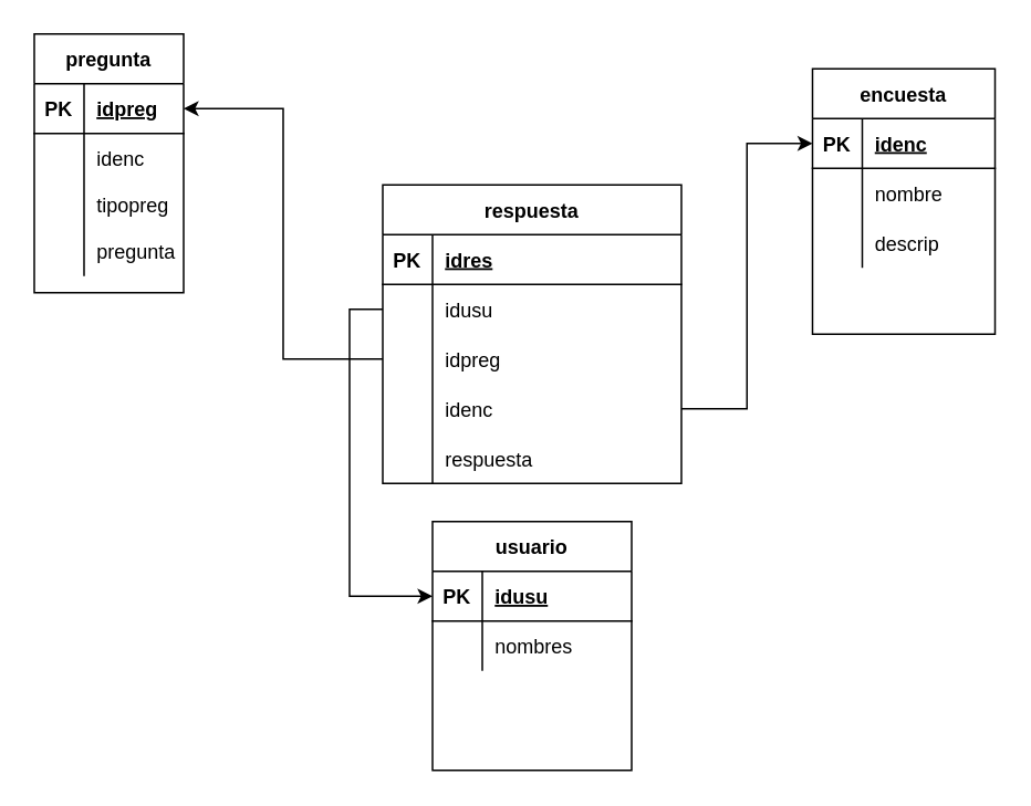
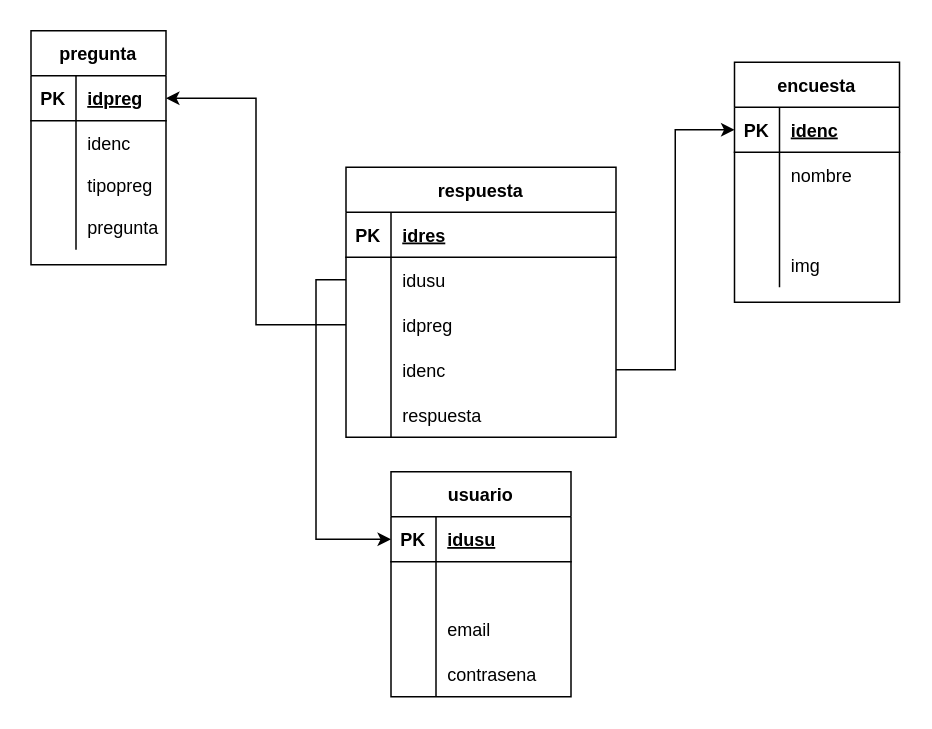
  <mxCell id="0" />
  <mxCell id="1" parent="0" />
  <mxCell id="2" value="usuario" style="shape=table;startSize=30;container=1;collapsible=1;childLayout=tableLayout;fixedRows=1;rowLines=0;fontStyle=1;align=center;resizeLast=1;" parent="1" vertex="1"><mxGeometry x="260" y="314" width="120" height="150" as="geometry" /></mxCell>
  <mxCell id="3" value="" style="shape=partialRectangle;collapsible=0;dropTarget=0;pointerEvents=0;fillColor=none;top=0;left=0;bottom=1;right=0;points=[[0,0.5],[1,0.5]];portConstraint=eastwest;" parent="2" vertex="1"><mxGeometry y="30" width="120" height="30" as="geometry" /></mxCell>
  <mxCell id="4" value="PK" style="shape=partialRectangle;connectable=0;fillColor=none;top=0;left=0;bottom=0;right=0;fontStyle=1;overflow=hidden;" parent="3" vertex="1"><mxGeometry width="30" height="30" as="geometry" /></mxCell>
  <mxCell id="5" value="idusu" style="shape=partialRectangle;connectable=0;fillColor=none;top=0;left=0;bottom=0;right=0;align=left;spacingLeft=6;fontStyle=5;overflow=hidden;" parent="3" vertex="1"><mxGeometry x="30" width="90" height="30" as="geometry" /></mxCell>
  <mxCell id="6" value="" style="shape=partialRectangle;collapsible=0;dropTarget=0;pointerEvents=0;fillColor=none;top=0;left=0;bottom=0;right=0;points=[[0,0.5],[1,0.5]];portConstraint=eastwest;" parent="2" vertex="1"><mxGeometry y="60" width="120" height="30" as="geometry" /></mxCell>
  <mxCell id="7" value="" style="shape=partialRectangle;connectable=0;fillColor=none;top=0;left=0;bottom=0;right=0;editable=1;overflow=hidden;" parent="6" vertex="1"><mxGeometry width="30" height="30" as="geometry" /></mxCell>
- <mxCell id="8" value="nombres" style="shape=partialRectangle;connectable=0;fillColor=none;top=0;left=0;bottom=0;right=0;align=left;spacingLeft=6;overflow=hidden;" parent="6" vertex="1"><mxGeometry x="30" width="90" height="30" as="geometry" /></mxCell>
  <mxCell id="9" value="" style="shape=partialRectangle;collapsible=0;dropTarget=0;pointerEvents=0;fillColor=none;top=0;left=0;bottom=0;right=0;points=[[0,0.5],[1,0.5]];portConstraint=eastwest;" parent="2" vertex="1"><mxGeometry y="90" width="120" height="30" as="geometry" /></mxCell>
  <mxCell id="10" value="" style="shape=partialRectangle;connectable=0;fillColor=none;top=0;left=0;bottom=0;right=0;editable=1;overflow=hidden;" parent="9" vertex="1"><mxGeometry width="30" height="30" as="geometry" /></mxCell>
+ <mxCell id="11" value="email" style="shape=partialRectangle;connectable=0;fillColor=none;top=0;left=0;bottom=0;right=0;align=left;spacingLeft=6;overflow=hidden;" parent="9" vertex="1"><mxGeometry x="30" width="90" height="30" as="geometry" /></mxCell>
  <mxCell id="12" value="" style="shape=partialRectangle;collapsible=0;dropTarget=0;pointerEvents=0;fillColor=none;top=0;left=0;bottom=0;right=0;points=[[0,0.5],[1,0.5]];portConstraint=eastwest;" parent="2" vertex="1"><mxGeometry y="120" width="120" height="30" as="geometry" /></mxCell>
  <mxCell id="13" value="" style="shape=partialRectangle;connectable=0;fillColor=none;top=0;left=0;bottom=0;right=0;editable=1;overflow=hidden;" parent="12" vertex="1"><mxGeometry width="30" height="30" as="geometry" /></mxCell>
+ <mxCell id="14" value="contrasena" style="shape=partialRectangle;connectable=0;fillColor=none;top=0;left=0;bottom=0;right=0;align=left;spacingLeft=6;overflow=hidden;" parent="12" vertex="1"><mxGeometry x="30" width="90" height="30" as="geometry" /></mxCell>
  <mxCell id="15" value="encuesta" style="shape=table;startSize=30;container=1;collapsible=1;childLayout=tableLayout;fixedRows=1;rowLines=0;fontStyle=1;align=center;resizeLast=1;" parent="1" vertex="1"><mxGeometry x="489" y="41" width="110" height="160" as="geometry" /></mxCell>
  <mxCell id="16" value="" style="shape=partialRectangle;collapsible=0;dropTarget=0;pointerEvents=0;fillColor=none;top=0;left=0;bottom=1;right=0;points=[[0,0.5],[1,0.5]];portConstraint=eastwest;" parent="15" vertex="1"><mxGeometry y="30" width="110" height="30" as="geometry" /></mxCell>
  <mxCell id="17" value="PK" style="shape=partialRectangle;connectable=0;fillColor=none;top=0;left=0;bottom=0;right=0;fontStyle=1;overflow=hidden;" parent="16" vertex="1"><mxGeometry width="30" height="30" as="geometry" /></mxCell>
  <mxCell id="18" value="idenc" style="shape=partialRectangle;connectable=0;fillColor=none;top=0;left=0;bottom=0;right=0;align=left;spacingLeft=6;fontStyle=5;overflow=hidden;" parent="16" vertex="1"><mxGeometry x="30" width="80" height="30" as="geometry" /></mxCell>
  <mxCell id="19" value="" style="shape=partialRectangle;collapsible=0;dropTarget=0;pointerEvents=0;fillColor=none;top=0;left=0;bottom=0;right=0;points=[[0,0.5],[1,0.5]];portConstraint=eastwest;" parent="15" vertex="1"><mxGeometry y="60" width="110" height="30" as="geometry" /></mxCell>
  <mxCell id="20" value="" style="shape=partialRectangle;connectable=0;fillColor=none;top=0;left=0;bottom=0;right=0;editable=1;overflow=hidden;" parent="19" vertex="1"><mxGeometry width="30" height="30" as="geometry" /></mxCell>
  <mxCell id="21" value="nombre" style="shape=partialRectangle;connectable=0;fillColor=none;top=0;left=0;bottom=0;right=0;align=left;spacingLeft=6;overflow=hidden;" parent="19" vertex="1"><mxGeometry x="30" width="80" height="30" as="geometry" /></mxCell>
  <mxCell id="22" value="" style="shape=partialRectangle;collapsible=0;dropTarget=0;pointerEvents=0;fillColor=none;top=0;left=0;bottom=0;right=0;points=[[0,0.5],[1,0.5]];portConstraint=eastwest;" parent="15" vertex="1"><mxGeometry y="90" width="110" height="30" as="geometry" /></mxCell>
  <mxCell id="23" value="" style="shape=partialRectangle;connectable=0;fillColor=none;top=0;left=0;bottom=0;right=0;editable=1;overflow=hidden;" parent="22" vertex="1"><mxGeometry width="30" height="30" as="geometry" /></mxCell>
- <mxCell id="24" value="descrip" style="shape=partialRectangle;connectable=0;fillColor=none;top=0;left=0;bottom=0;right=0;align=left;spacingLeft=6;overflow=hidden;" parent="22" vertex="1"><mxGeometry x="30" width="80" height="30" as="geometry" /></mxCell>
  <mxCell id="25" value="" style="shape=partialRectangle;collapsible=0;dropTarget=0;pointerEvents=0;fillColor=none;top=0;left=0;bottom=0;right=0;points=[[0,0.5],[1,0.5]];portConstraint=eastwest;" parent="15" vertex="1"><mxGeometry y="120" width="110" height="30" as="geometry" /></mxCell>
  <mxCell id="26" value="" style="shape=partialRectangle;connectable=0;fillColor=none;top=0;left=0;bottom=0;right=0;editable=1;overflow=hidden;" parent="25" vertex="1"><mxGeometry width="30" height="30" as="geometry" /></mxCell>
+ <mxCell id="27" value="img" style="shape=partialRectangle;connectable=0;fillColor=none;top=0;left=0;bottom=0;right=0;align=left;spacingLeft=6;overflow=hidden;" parent="25" vertex="1"><mxGeometry x="30" width="80" height="30" as="geometry" /></mxCell>
  <mxCell id="28" value="pregunta" style="shape=table;startSize=30;container=1;collapsible=1;childLayout=tableLayout;fixedRows=1;rowLines=0;fontStyle=1;align=center;resizeLast=1;" parent="1" vertex="1"><mxGeometry x="20" width="90" height="156" as="geometry" y="20" /></mxCell>
  <mxCell id="29" value="" style="shape=partialRectangle;collapsible=0;dropTarget=0;pointerEvents=0;fillColor=none;top=0;left=0;bottom=1;right=0;points=[[0,0.5],[1,0.5]];portConstraint=eastwest;" parent="28" vertex="1"><mxGeometry y="30" width="90" height="30" as="geometry" /></mxCell>
  <mxCell id="30" value="PK" style="shape=partialRectangle;connectable=0;fillColor=none;top=0;left=0;bottom=0;right=0;fontStyle=1;overflow=hidden;" parent="29" vertex="1"><mxGeometry width="30" height="30" as="geometry" /></mxCell>
  <mxCell id="31" value="idpreg" style="shape=partialRectangle;connectable=0;fillColor=none;top=0;left=0;bottom=0;right=0;align=left;spacingLeft=6;fontStyle=5;overflow=hidden;" parent="29" vertex="1"><mxGeometry x="30" width="60" height="30" as="geometry" /></mxCell>
  <mxCell id="32" value="" style="shape=partialRectangle;collapsible=0;dropTarget=0;pointerEvents=0;fillColor=none;top=0;left=0;bottom=0;right=0;points=[[0,0.5],[1,0.5]];portConstraint=eastwest;" parent="28" vertex="1"><mxGeometry y="60" width="90" height="30" as="geometry" /></mxCell>
  <mxCell id="33" value="" style="shape=partialRectangle;connectable=0;fillColor=none;top=0;left=0;bottom=0;right=0;editable=1;overflow=hidden;" parent="32" vertex="1"><mxGeometry width="30" height="30" as="geometry" /></mxCell>
  <mxCell id="34" value="idenc" style="shape=partialRectangle;connectable=0;fillColor=none;top=0;left=0;bottom=0;right=0;align=left;spacingLeft=6;overflow=hidden;" parent="32" vertex="1"><mxGeometry x="30" width="60" height="30" as="geometry" /></mxCell>
  <mxCell id="35" value="" style="shape=partialRectangle;collapsible=0;dropTarget=0;pointerEvents=0;fillColor=none;top=0;left=0;bottom=0;right=0;points=[[0,0.5],[1,0.5]];portConstraint=eastwest;" parent="28" vertex="1"><mxGeometry y="90" width="90" height="26" as="geometry" /></mxCell>
  <mxCell id="36" value="" style="shape=partialRectangle;connectable=0;fillColor=none;top=0;left=0;bottom=0;right=0;editable=1;overflow=hidden;" parent="35" vertex="1"><mxGeometry width="30" height="26" as="geometry" /></mxCell>
  <mxCell id="37" value="tipopreg" style="shape=partialRectangle;connectable=0;fillColor=none;top=0;left=0;bottom=0;right=0;align=left;spacingLeft=6;overflow=hidden;" parent="35" vertex="1"><mxGeometry x="30" width="60" height="26" as="geometry" /></mxCell>
  <mxCell id="38" value="" style="shape=partialRectangle;collapsible=0;dropTarget=0;pointerEvents=0;fillColor=none;top=0;left=0;bottom=0;right=0;points=[[0,0.5],[1,0.5]];portConstraint=eastwest;" parent="28" vertex="1"><mxGeometry y="116" width="90" height="30" as="geometry" /></mxCell>
  <mxCell id="39" value="" style="shape=partialRectangle;connectable=0;fillColor=none;top=0;left=0;bottom=0;right=0;editable=1;overflow=hidden;" parent="38" vertex="1"><mxGeometry width="30" height="30" as="geometry" /></mxCell>
  <mxCell id="40" value="pregunta" style="shape=partialRectangle;connectable=0;fillColor=none;top=0;left=0;bottom=0;right=0;align=left;spacingLeft=6;overflow=hidden;" parent="38" vertex="1"><mxGeometry x="30" width="60" height="30" as="geometry" /></mxCell>
  <mxCell id="41" value="respuesta" style="shape=table;startSize=30;container=1;collapsible=1;childLayout=tableLayout;fixedRows=1;rowLines=0;fontStyle=1;align=center;resizeLast=1;" parent="1" vertex="1"><mxGeometry x="230" y="111" width="180" height="180" as="geometry" /></mxCell>
  <mxCell id="42" value="" style="shape=partialRectangle;collapsible=0;dropTarget=0;pointerEvents=0;fillColor=none;top=0;left=0;bottom=1;right=0;points=[[0,0.5],[1,0.5]];portConstraint=eastwest;" parent="41" vertex="1"><mxGeometry y="30" width="180" height="30" as="geometry" /></mxCell>
  <mxCell id="43" value="PK" style="shape=partialRectangle;connectable=0;fillColor=none;top=0;left=0;bottom=0;right=0;fontStyle=1;overflow=hidden;" parent="42" vertex="1"><mxGeometry width="30" height="30" as="geometry" /></mxCell>
  <mxCell id="44" value="idres" style="shape=partialRectangle;connectable=0;fillColor=none;top=0;left=0;bottom=0;right=0;align=left;spacingLeft=6;fontStyle=5;overflow=hidden;" parent="42" vertex="1"><mxGeometry x="30" width="150" height="30" as="geometry" /></mxCell>
  <mxCell id="45" value="" style="shape=partialRectangle;collapsible=0;dropTarget=0;pointerEvents=0;fillColor=none;top=0;left=0;bottom=0;right=0;points=[[0,0.5],[1,0.5]];portConstraint=eastwest;" parent="41" vertex="1"><mxGeometry y="60" width="180" height="30" as="geometry" /></mxCell>
  <mxCell id="46" value="" style="shape=partialRectangle;connectable=0;fillColor=none;top=0;left=0;bottom=0;right=0;editable=1;overflow=hidden;" parent="45" vertex="1"><mxGeometry width="30" height="30" as="geometry" /></mxCell>
  <mxCell id="47" value="idusu" style="shape=partialRectangle;connectable=0;fillColor=none;top=0;left=0;bottom=0;right=0;align=left;spacingLeft=6;overflow=hidden;" parent="45" vertex="1"><mxGeometry x="30" width="150" height="30" as="geometry" /></mxCell>
  <mxCell id="48" value="" style="shape=partialRectangle;collapsible=0;dropTarget=0;pointerEvents=0;fillColor=none;top=0;left=0;bottom=0;right=0;points=[[0,0.5],[1,0.5]];portConstraint=eastwest;" parent="41" vertex="1"><mxGeometry y="90" width="180" height="30" as="geometry" /></mxCell>
  <mxCell id="49" value="" style="shape=partialRectangle;connectable=0;fillColor=none;top=0;left=0;bottom=0;right=0;editable=1;overflow=hidden;" parent="48" vertex="1"><mxGeometry width="30" height="30" as="geometry" /></mxCell>
  <mxCell id="50" value="idpreg" style="shape=partialRectangle;connectable=0;fillColor=none;top=0;left=0;bottom=0;right=0;align=left;spacingLeft=6;overflow=hidden;" parent="48" vertex="1"><mxGeometry x="30" width="150" height="30" as="geometry" /></mxCell>
  <mxCell id="51" value="" style="shape=partialRectangle;collapsible=0;dropTarget=0;pointerEvents=0;fillColor=none;top=0;left=0;bottom=0;right=0;points=[[0,0.5],[1,0.5]];portConstraint=eastwest;" parent="41" vertex="1"><mxGeometry y="120" width="180" height="30" as="geometry" /></mxCell>
  <mxCell id="52" value="" style="shape=partialRectangle;connectable=0;fillColor=none;top=0;left=0;bottom=0;right=0;editable=1;overflow=hidden;" parent="51" vertex="1"><mxGeometry width="30" height="30" as="geometry" /></mxCell>
  <mxCell id="53" value="idenc" style="shape=partialRectangle;connectable=0;fillColor=none;top=0;left=0;bottom=0;right=0;align=left;spacingLeft=6;overflow=hidden;" parent="51" vertex="1"><mxGeometry x="30" width="150" height="30" as="geometry" /></mxCell>
  <mxCell id="54" value="" style="shape=partialRectangle;collapsible=0;dropTarget=0;pointerEvents=0;fillColor=none;top=0;left=0;bottom=0;right=0;points=[[0,0.5],[1,0.5]];portConstraint=eastwest;" parent="41" vertex="1"><mxGeometry y="150" width="180" height="30" as="geometry" /></mxCell>
  <mxCell id="55" value="" style="shape=partialRectangle;connectable=0;fillColor=none;top=0;left=0;bottom=0;right=0;editable=1;overflow=hidden;" parent="54" vertex="1"><mxGeometry width="30" height="30" as="geometry" /></mxCell>
  <mxCell id="56" value="respuesta" style="shape=partialRectangle;connectable=0;fillColor=none;top=0;left=0;bottom=0;right=0;align=left;spacingLeft=6;overflow=hidden;" parent="54" vertex="1"><mxGeometry x="30" width="150" height="30" as="geometry" /></mxCell>
  <mxCell id="57" style="edgeStyle=orthogonalEdgeStyle;rounded=0;orthogonalLoop=1;jettySize=auto;html=1;entryX=0;entryY=0.5;entryDx=0;entryDy=0;" parent="1" source="45" target="3" edge="1"><mxGeometry relative="1" as="geometry" /></mxCell>
  <mxCell id="58" style="edgeStyle=orthogonalEdgeStyle;rounded=0;orthogonalLoop=1;jettySize=auto;html=1;entryX=1;entryY=0.5;entryDx=0;entryDy=0;" parent="1" source="48" target="29" edge="1"><mxGeometry relative="1" as="geometry" /></mxCell>
  <mxCell id="59" style="edgeStyle=orthogonalEdgeStyle;rounded=0;orthogonalLoop=1;jettySize=auto;html=1;entryX=0;entryY=0.5;entryDx=0;entryDy=0;" parent="1" source="51" target="16" edge="1"><mxGeometry relative="1" as="geometry" /></mxCell>
